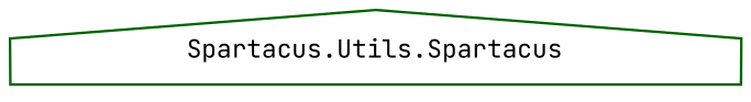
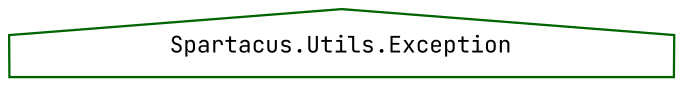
  digraph {
    rankdir=TB
    fontname="JetBrains Mono"
-   n1 [color=darkgreen fillcolor=white fontname="JetBrains Mono" fontsize=10 height=0.2 label="Spartacus.Utils.Spartacus" shape=house style=filled width=0.4]
+   n1 [color=darkgreen fillcolor=white fontname="JetBrains Mono" fontsize=10 height=0.2 label="Spartacus.Utils.Exception" shape=house style=filled width=0.4]
  }
